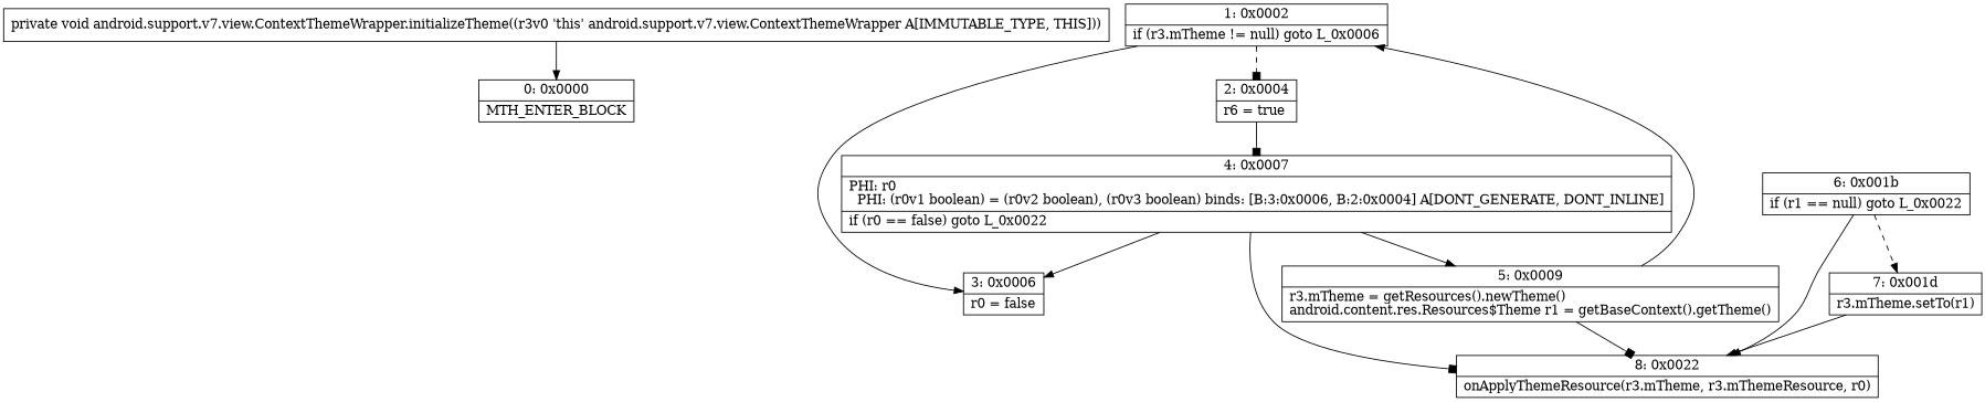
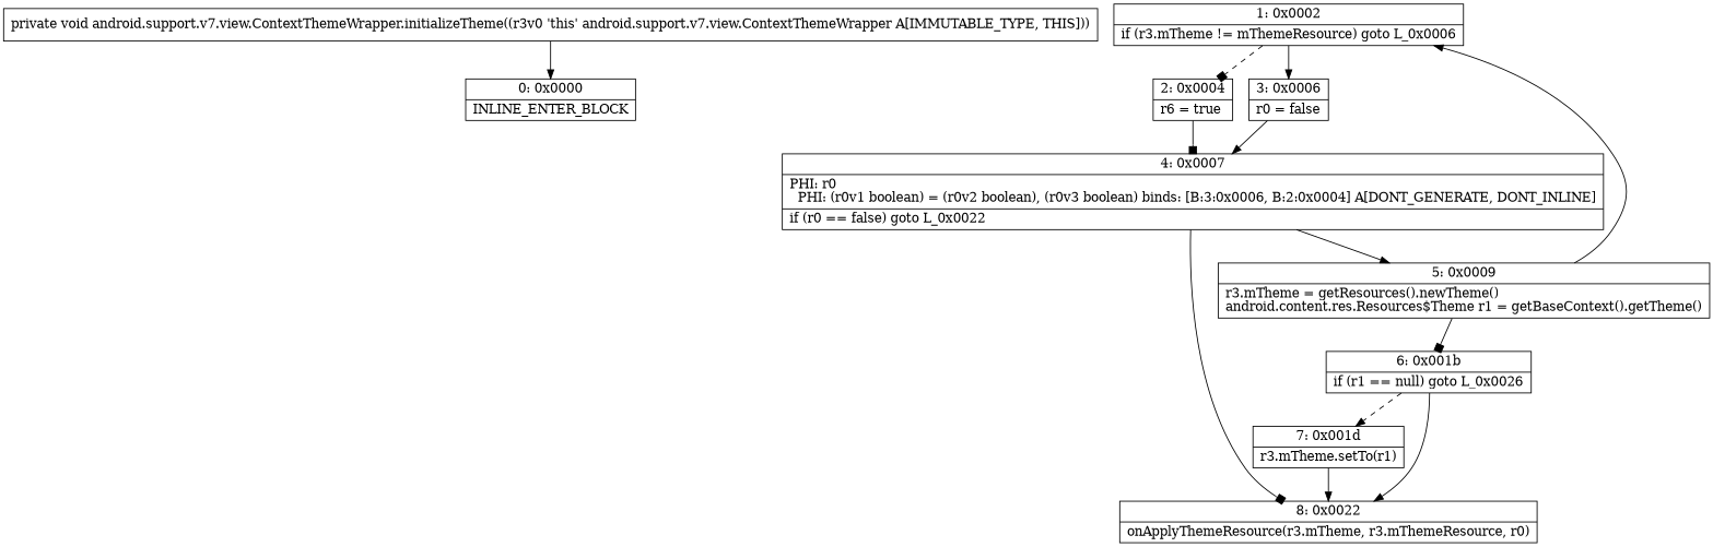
  digraph {
    node [shape=record]
    edge [arrowhead=normal]
-   n1 [label="{0\:\ 0x0000|MTH_ENTER_BLOCK\l}"]
-   n2 [label="{1\:\ 0x0002|if (r3.mTheme != null) goto L_0x0006\l}"]
+   n1 [label="{0\:\ 0x0000|INLINE_ENTER_BLOCK\l}"]
+   n2 [label="{1\:\ 0x0002|if (r3.mTheme != mThemeResource) goto L_0x0006\l}"]
    n3 [label="{2\:\ 0x0004|r6 = true\l}"]
    n4 [label="{3\:\ 0x0006|r0 = false\l}"]
    n5 [label="{4\:\ 0x0007|PHI: r0 \l  PHI: (r0v1 boolean) = (r0v2 boolean), (r0v3 boolean) binds: [B:3:0x0006, B:2:0x0004] A[DONT_GENERATE, DONT_INLINE]\l|if (r0 == false) goto L_0x0022\l}"]
    n6 [label="{5\:\ 0x0009|r3.mTheme = getResources().newTheme()\landroid.content.res.Resources$Theme r1 = getBaseContext().getTheme()\l}"]
    n7 [label="{8\:\ 0x0022|onApplyThemeResource(r3.mTheme, r3.mThemeResource, r0)\l}"]
-   n8 [label="{6\:\ 0x001b|if (r1 == null) goto L_0x0022\l}"]
+   n8 [label="{6\:\ 0x001b|if (r1 == null) goto L_0x0026\l}"]
    n9 [label="{7\:\ 0x001d|r3.mTheme.setTo(r1)\l}"]
    n10 [label="{private void android.support.v7.view.ContextThemeWrapper.initializeTheme((r3v0 'this' android.support.v7.view.ContextThemeWrapper A[IMMUTABLE_TYPE, THIS])) }"]
    n2 -> n3 [arrowhead=box style=dashed]
    n2 -> n4
    n3 -> n5 [arrowhead=box]
-   n5 -> n4
+   n4 -> n5
    n5 -> n6 [style=solid]
    n5 -> n7 [arrowhead=box]
    n6 -> n2
-   n6 -> n7 [arrowhead=box]
+   n6 -> n8 [arrowhead=box]
    n8 -> n7
    n8 -> n9 [style=dashed]
    n9 -> n7
    n10 -> n1
  }
